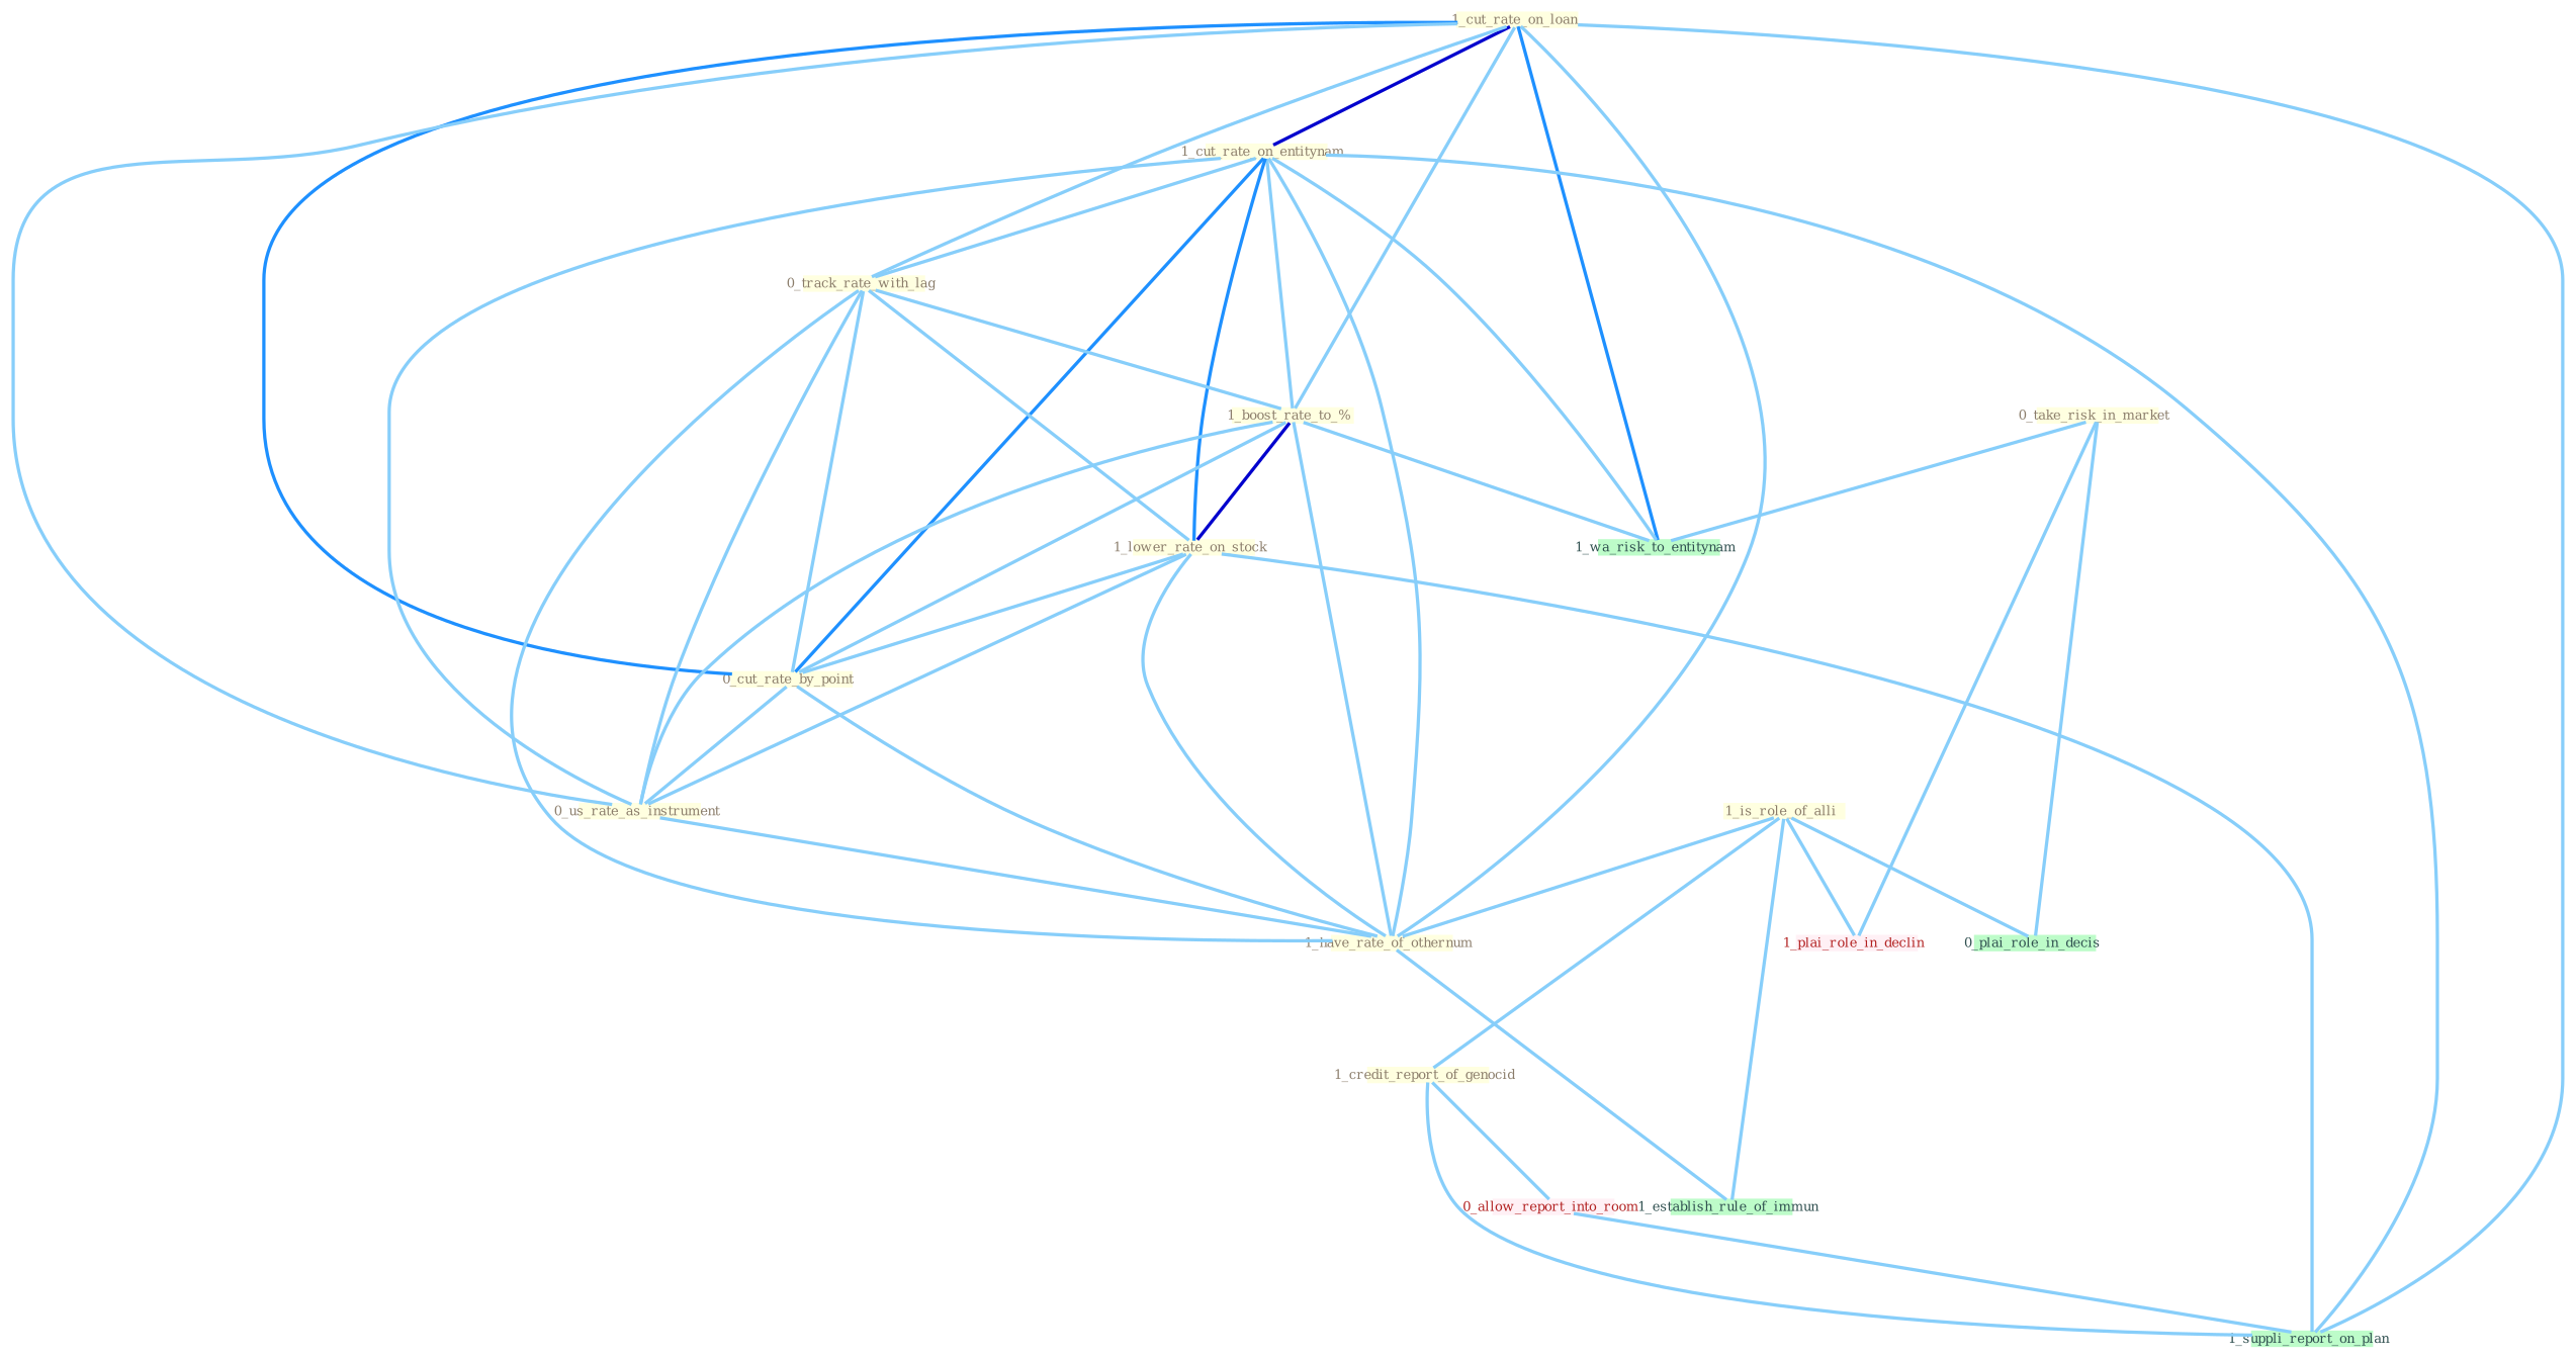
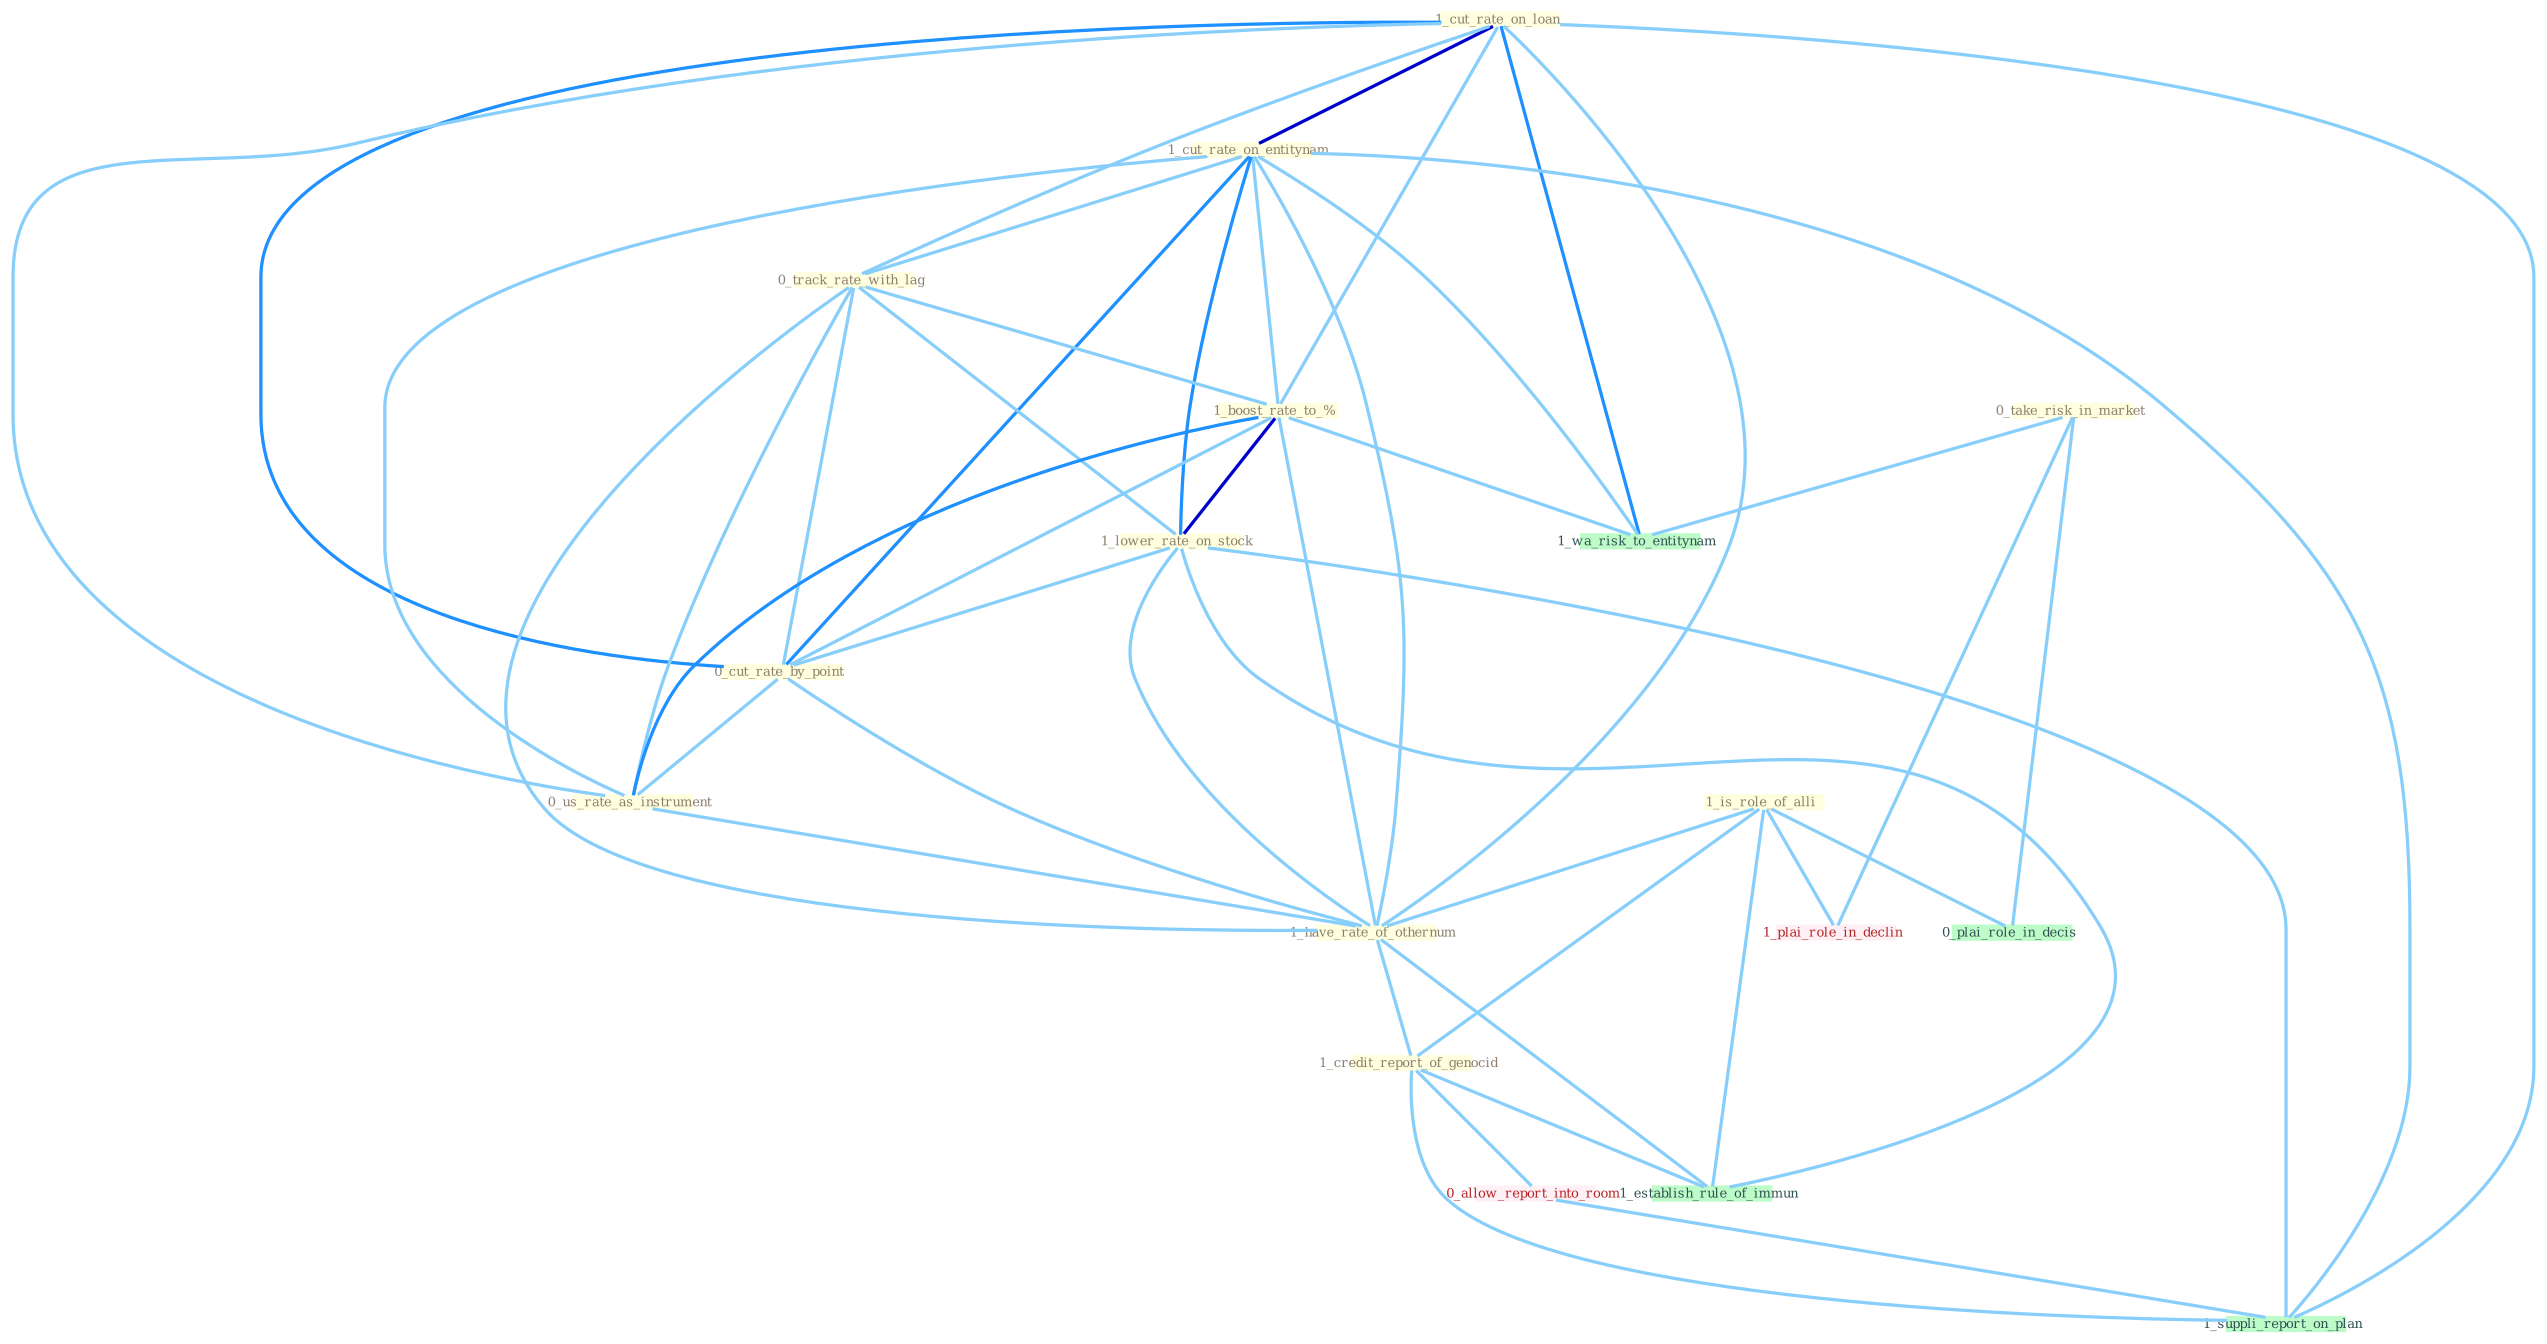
  graph {
    node [color="#ffffe0" fixedsize=true fontcolor="#8b7d6b" fontsize=4 shape=polygon style=filled]
    edge [color="#87cefa" w=1]
    "1_cut_rate_on_loan " [height=.06 width=.5]
    "1_cut_rate_on_entitynam " [height=.06 width=.5]
    "0_track_rate_with_lag " [height=.06 width=.5]
    "1_boost_rate_to_% " [height=.06 width=.5]
    "0_take_risk_in_market " [height=.06 width=.5]
    "1_lower_rate_on_stock " [height=.06 width=.5]
    "0_cut_rate_by_point " [height=.06 width=.5]
    "1_is_role_of_alli " [height=.06 width=.5]
    "0_us_rate_as_instrument " [height=.06 width=.5]
    "1_have_rate_of_othernum " [height=.06 width=.5]
    "1_credit_report_of_genocid " [height=.06 width=.5]
    "1_plai_role_in_declin " [color="#fff0f5" fontcolor="#b22222" height=.06 width=.5]
    "0_allow_report_into_room " [color="#fff0f5" fontcolor="#b22222" height=.06 width=.5]
    "1_suppli_report_on_plan " [color="#BDFCC9" fontcolor="#2f4f4f" height=.06 width=.5]
    "1_wa_risk_to_entitynam " [color="#BDFCC9" fontcolor="#2f4f4f" height=.06 width=.5]
    "0_plai_role_in_decis " [color="#BDFCC9" fontcolor="#2f4f4f" height=.06 width=.5]
    "1_establish_rule_of_immun " [color="#BDFCC9" fontcolor="#2f4f4f" height=.06 width=.5]
    subgraph sub_1 {
      "1_cut_rate_on_loan "
      "1_cut_rate_on_entitynam "
      "0_track_rate_with_lag "
      "1_boost_rate_to_% "
      "0_take_risk_in_market "
      "1_lower_rate_on_stock "
      "0_cut_rate_by_point "
      "1_is_role_of_alli "
      "0_us_rate_as_instrument "
      "1_have_rate_of_othernum "
      "1_credit_report_of_genocid "
    }
    subgraph sub_2 {
      "1_plai_role_in_declin "
      "0_allow_report_into_room "
    }
    "1_cut_rate_on_loan " -- "1_cut_rate_on_entitynam " [color="#0000cd" w=3]
    "1_cut_rate_on_loan " -- "0_track_rate_with_lag "
    "1_cut_rate_on_loan " -- "1_boost_rate_to_% "
    "1_cut_rate_on_loan " -- "0_cut_rate_by_point " [color="#1e90ff" w=2]
    "1_cut_rate_on_loan " -- "0_us_rate_as_instrument "
    "1_cut_rate_on_loan " -- "1_have_rate_of_othernum "
    "1_cut_rate_on_loan " -- "1_suppli_report_on_plan "
    "1_cut_rate_on_loan " -- "1_wa_risk_to_entitynam " [color="#1e90ff" w=2]
    "1_cut_rate_on_entitynam " -- "0_track_rate_with_lag "
    "1_cut_rate_on_entitynam " -- "1_boost_rate_to_% "
    "1_cut_rate_on_entitynam " -- "1_lower_rate_on_stock " [color="#1e90ff" w=2]
    "1_cut_rate_on_entitynam " -- "0_cut_rate_by_point " [color="#1e90ff" w=2]
    "1_cut_rate_on_entitynam " -- "0_us_rate_as_instrument "
    "1_cut_rate_on_entitynam " -- "1_have_rate_of_othernum "
    "1_cut_rate_on_entitynam " -- "1_suppli_report_on_plan "
    "1_cut_rate_on_entitynam " -- "1_wa_risk_to_entitynam "
    "0_track_rate_with_lag " -- "1_boost_rate_to_% "
    "0_track_rate_with_lag " -- "1_lower_rate_on_stock "
    "0_track_rate_with_lag " -- "0_cut_rate_by_point "
    "0_track_rate_with_lag " -- "0_us_rate_as_instrument "
    "0_track_rate_with_lag " -- "1_have_rate_of_othernum "
    "1_boost_rate_to_% " -- "1_lower_rate_on_stock " [color="#0000cd"]
    "1_boost_rate_to_% " -- "0_cut_rate_by_point "
-   "1_boost_rate_to_% " -- "0_us_rate_as_instrument "
+   "1_boost_rate_to_% " -- "0_us_rate_as_instrument " [color="#1e90ff"]
    "1_boost_rate_to_% " -- "1_have_rate_of_othernum "
    "1_boost_rate_to_% " -- "1_wa_risk_to_entitynam "
    "0_take_risk_in_market " -- "1_plai_role_in_declin "
    "0_take_risk_in_market " -- "1_wa_risk_to_entitynam "
    "0_take_risk_in_market " -- "0_plai_role_in_decis "
    "1_lower_rate_on_stock " -- "0_cut_rate_by_point "
-   "1_lower_rate_on_stock " -- "0_us_rate_as_instrument "
+   "1_lower_rate_on_stock " -- "1_establish_rule_of_immun "
    "1_lower_rate_on_stock " -- "1_have_rate_of_othernum "
    "1_lower_rate_on_stock " -- "1_suppli_report_on_plan "
    "0_cut_rate_by_point " -- "0_us_rate_as_instrument "
    "0_cut_rate_by_point " -- "1_have_rate_of_othernum "
    "1_is_role_of_alli " -- "1_have_rate_of_othernum "
    "1_is_role_of_alli " -- "1_credit_report_of_genocid "
    "1_is_role_of_alli " -- "1_plai_role_in_declin "
    "1_is_role_of_alli " -- "0_plai_role_in_decis "
    "1_is_role_of_alli " -- "1_establish_rule_of_immun "
    "0_us_rate_as_instrument " -- "1_have_rate_of_othernum "
+   "1_have_rate_of_othernum " -- "1_credit_report_of_genocid "
    "1_have_rate_of_othernum " -- "1_establish_rule_of_immun "
    "1_credit_report_of_genocid " -- "0_allow_report_into_room "
    "1_credit_report_of_genocid " -- "1_suppli_report_on_plan "
+   "1_credit_report_of_genocid " -- "1_establish_rule_of_immun "
    "0_allow_report_into_room " -- "1_suppli_report_on_plan "
  }
